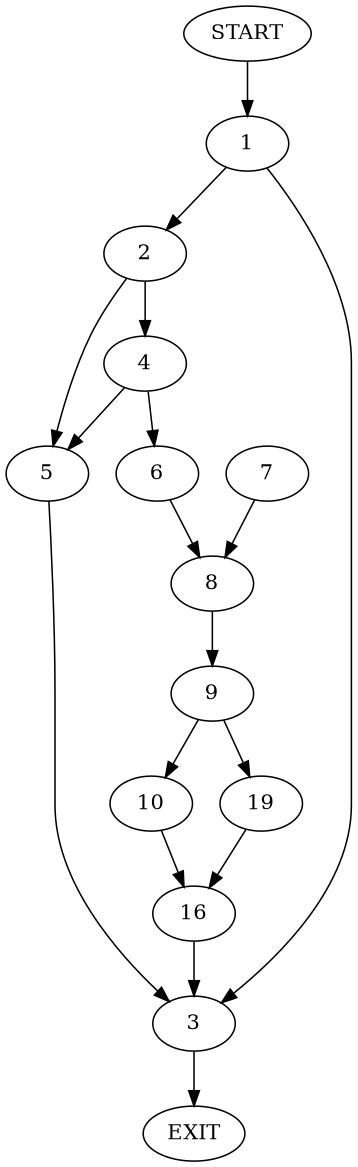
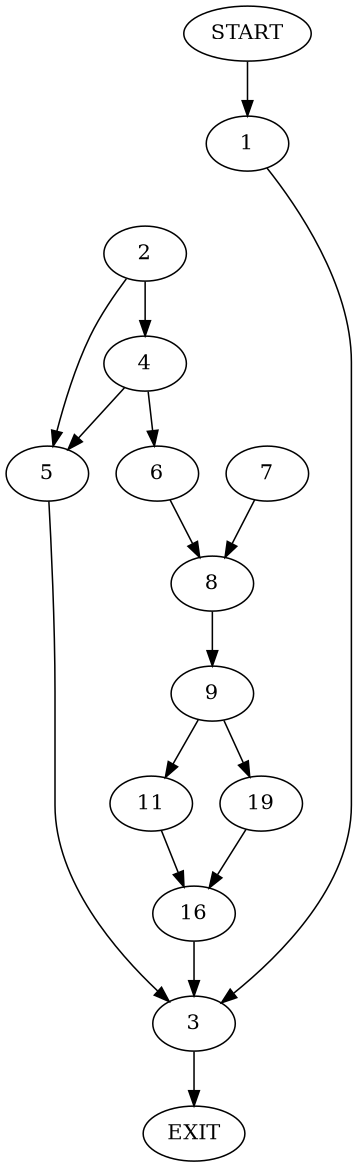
  digraph {
    n1 [label=START]
    1
    2
    3
    n5 [label=EXIT]
    4
    5
    6
    8
    7
    9
-   10
+   10 [label=11]
    n13 [label=19]
    n14 [label=16]
    n1 -> 1
-   1 -> 2
    1 -> 3
    2 -> 4
    2 -> 5
    3 -> n5
    4 -> 5
    4 -> 6
    5 -> 3
    6 -> 8
    8 -> 9
    7 -> 8
    9 -> 10
    9 -> n13
    10 -> n14
    n13 -> n14
    n14 -> 3
  }
